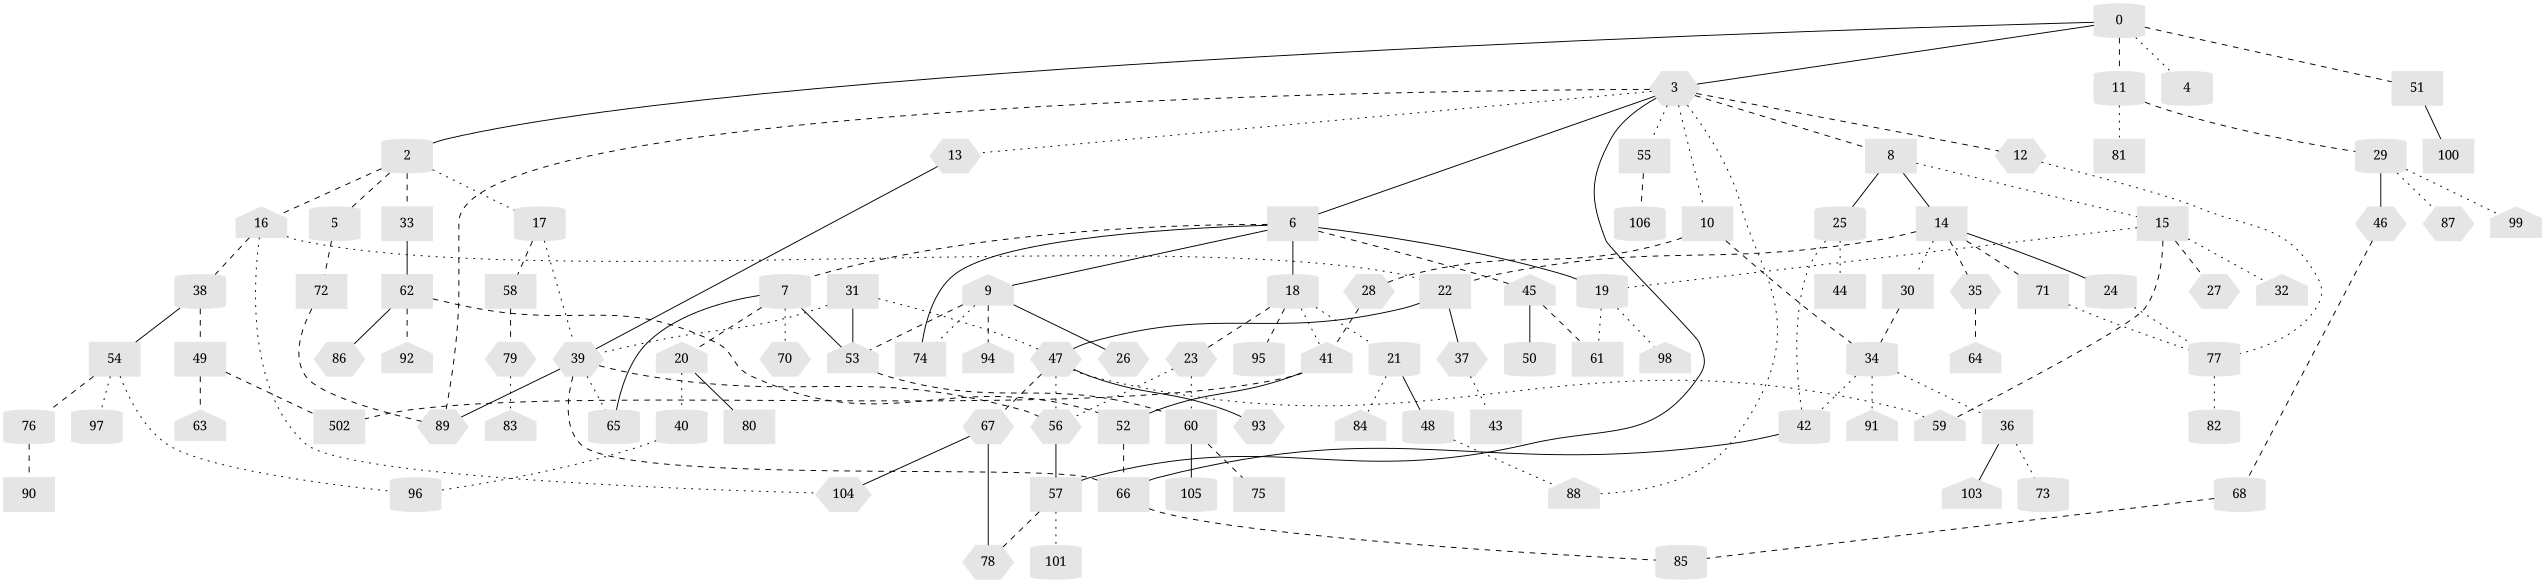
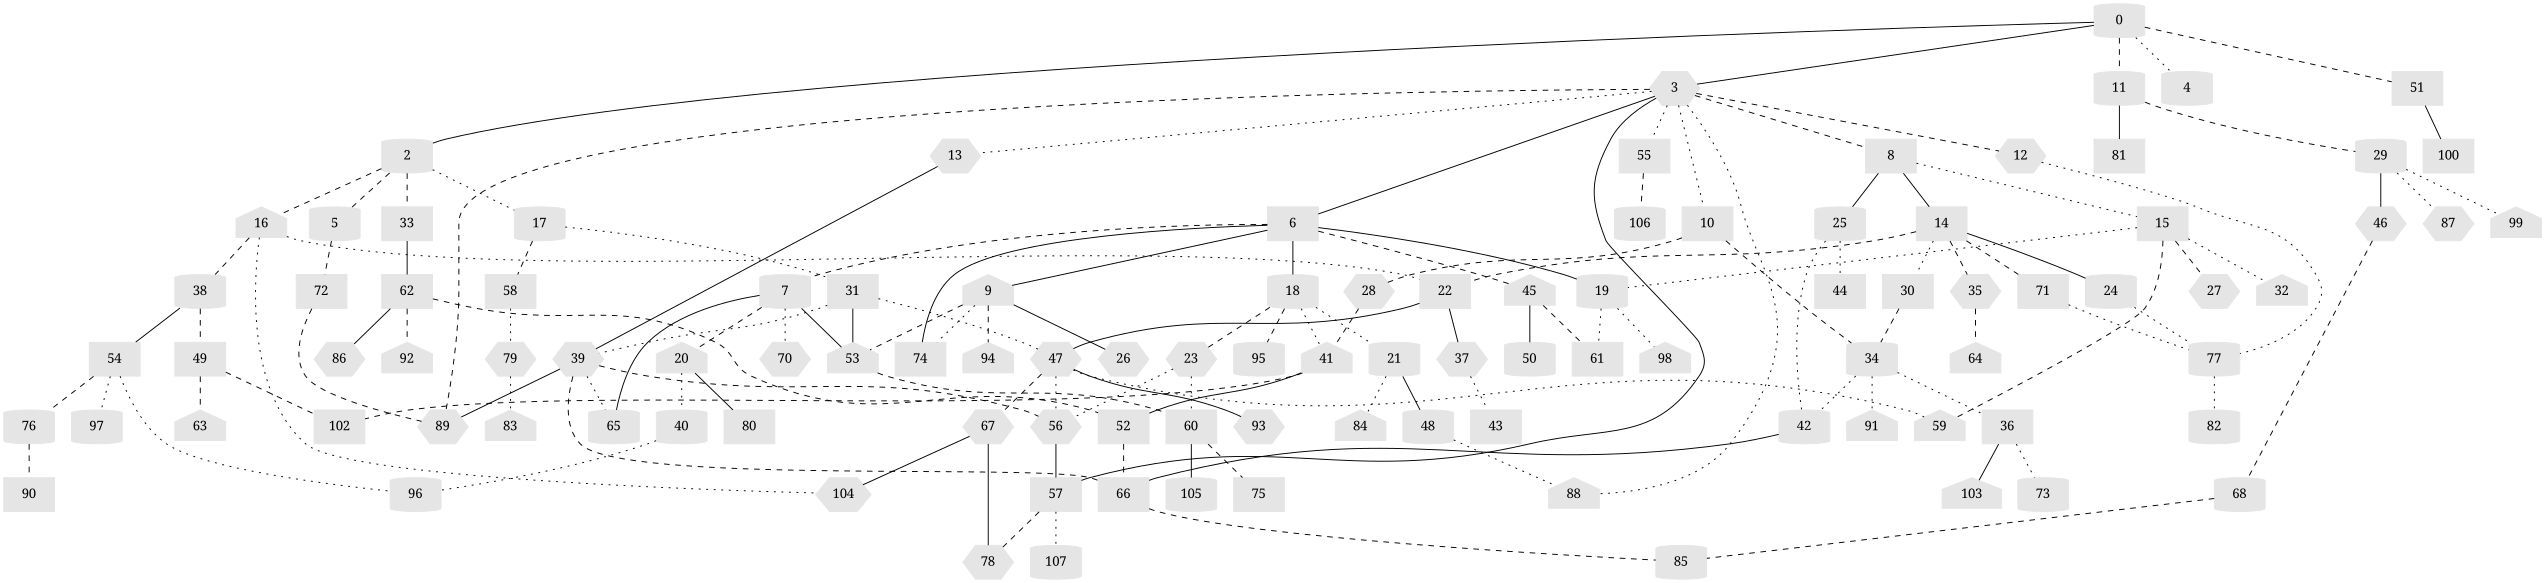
  graph {
    fontname="Noto Serif"
    node [color=gray90 fontname="Noto Serif" shape=cylinder style=filled]
    edge [fontname="Noto Serif" style=dashed]
    n1 [label=0]
    2
    3 [shape=hexagon]
    4
    11
    51 [shape=box]
    5
    16 [shape=house]
    17
    33 [shape=box]
    6 [shape=box]
    8 [shape=box]
    10 [shape=box]
    12 [shape=hexagon]
    13 [shape=hexagon]
    55 [shape=box]
    57 [shape=box]
    88 [shape=house]
    89 [shape=hexagon]
    29
    81 [shape=box]
    100 [shape=box]
    72 [shape=box]
    22 [shape=box]
    38
    104 [shape=hexagon]
    31 [shape=box]
    58 [shape=box]
    62 [shape=box]
    7
    9 [shape=house]
    18
    19
    45 [shape=house]
    74 [shape=box]
    14 [shape=box]
    15 [shape=box]
    25
    28 [shape=hexagon]
    34
    77
    39 [shape=hexagon]
    106
    78 [shape=hexagon]
-   101
+   101 [label=107]
    20 [shape=house]
    53 [shape=house]
    65
    70 [shape=hexagon]
    26 [shape=hexagon]
    94 [shape=house]
    21
    23 [shape=hexagon]
    41 [shape=house]
    95
    61 [shape=box]
    98 [shape=house]
    50
    40
    80 [shape=box]
    60 [shape=box]
    24
    30 [shape=box]
    35 [shape=hexagon]
    71 [shape=box]
    27 [shape=hexagon]
    32 [shape=house]
    59 [shape=house]
    42
    44 [shape=box]
    36 [shape=box]
    91 [shape=house]
    46 [shape=hexagon]
    87 [shape=hexagon]
    99 [shape=house]
    82
    56 [shape=hexagon]
    66 [shape=box]
    37 [shape=hexagon]
    47 [shape=hexagon]
    64 [shape=house]
    49 [shape=box]
    54 [shape=box]
    79 [shape=hexagon]
    48
    84 [shape=house]
    52 [shape=box]
-   102 [shape=box label=502]
+   102 [shape=box]
    96
    43 [shape=box]
    67 [shape=hexagon]
    93 [shape=hexagon]
    75 [shape=box]
    105
    68
    86 [shape=hexagon]
    92 [shape=house]
    73
    103 [shape=house]
    63 [shape=house]
    76
    97
    85
    90 [shape=box]
    83 [shape=house]
    n1 -- 2 [style=solid]
    n1 -- 3 [style=solid]
    n1 -- 4 [style=dotted]
    n1 -- 11
    n1 -- 51
    2 -- 5
    2 -- 16
    2 -- 17 [style=dotted]
    2 -- 33
    3 -- 6 [style=solid]
    3 -- 8
    3 -- 10 [style=dotted]
    3 -- 12
    3 -- 13 [style=dotted]
    3 -- 55 [style=dotted]
    3 -- 57 [style=solid]
    3 -- 88 [style=dotted]
    3 -- 89
    11 -- 29
-   11 -- 81 [style=dotted]
+   11 -- 81 [style=solid]
    51 -- 100 [style=solid]
    5 -- 72
    16 -- 22 [style=dotted]
    16 -- 38
    16 -- 104 [style=dotted]
-   17 -- 39 [style=dotted]
+   17 -- 31 [style=dotted]
    17 -- 58
    33 -- 62 [style=solid]
    6 -- 7
    6 -- 9 [style=solid]
    6 -- 18 [style=solid]
    6 -- 19 [style=solid]
    6 -- 45
    6 -- 74 [style=solid]
    8 -- 14 [style=solid]
    8 -- 15 [style=dotted]
    8 -- 25 [style=solid]
    10 -- 28
    10 -- 34
    12 -- 77 [style=dotted]
    13 -- 39 [style=solid]
    55 -- 106
    57 -- 78
    57 -- 101 [style=dotted]
    29 -- 46 [style=solid]
    29 -- 87 [style=dotted]
    29 -- 99 [style=dotted]
    72 -- 89
    22 -- 37 [style=solid]
    22 -- 47 [style=solid]
    38 -- 49
    38 -- 54 [style=solid]
    31 -- 39 [style=dotted]
    31 -- 53 [style=solid]
    31 -- 47 [style=dotted]
-   58 -- 79
+   58 -- 79 [style=dotted]
    62 -- 52
    62 -- 86 [style=solid]
    62 -- 92
    7 -- 20
    7 -- 53 [style=solid]
    7 -- 65 [style=solid]
    7 -- 70 [style=dotted]
    9 -- 74 [style=dotted]
    9 -- 53
    9 -- 26 [style=solid]
    9 -- 94
    18 -- 21 [style=dotted]
    18 -- 23
    18 -- 41 [style=dotted]
    18 -- 95
    19 -- 61 [style=dotted]
    19 -- 98 [style=dotted]
    45 -- 61
    45 -- 50 [style=solid]
    14 -- 22
    14 -- 24 [style=solid]
    14 -- 30 [style=dotted]
    14 -- 35
    14 -- 71
    15 -- 19 [style=dotted]
    15 -- 27
    15 -- 32 [style=dotted]
    15 -- 59
    25 -- 42 [style=dotted]
    25 -- 44 [style=dotted]
    28 -- 41
    34 -- 42 [style=dotted]
    34 -- 36 [style=dotted]
    34 -- 91 [style=dotted]
    77 -- 82 [style=dotted]
    39 -- 89 [style=solid]
    39 -- 65 [style=dotted]
    39 -- 56
    39 -- 66
    20 -- 40 [style=dotted]
    20 -- 80 [style=solid]
    53 -- 60
    21 -- 48 [style=solid]
    21 -- 84 [style=dotted]
    23 -- 60 [style=dotted]
    23 -- 56 [style=dotted]
    41 -- 52 [style=solid]
    41 -- 102
    40 -- 96 [style=dotted]
    60 -- 75
    60 -- 105 [style=solid]
    24 -- 77 [style=dotted]
    30 -- 34
    35 -- 64
    71 -- 77 [style=dotted]
    42 -- 66 [style=solid]
    36 -- 73 [style=dotted]
    36 -- 103 [style=solid]
    46 -- 68
    56 -- 57 [style=solid]
    66 -- 85
    37 -- 43 [style=dotted]
    47 -- 59 [style=dotted]
    47 -- 56 [style=dotted]
    47 -- 67
    47 -- 93 [style=solid]
    49 -- 102
    49 -- 63
    54 -- 96 [style=dotted]
    54 -- 76
    54 -- 97 [style=dotted]
    79 -- 83 [style=dotted]
    48 -- 88 [style=dotted]
    52 -- 66
    67 -- 104 [style=solid]
    67 -- 78 [style=solid]
    68 -- 85
    76 -- 90
  }
